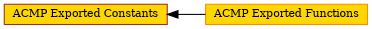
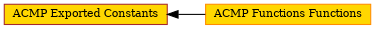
  digraph {
    rankdir=LR
    fontname="DejaVu Serif"
    node [fillcolor=gold fontname="DejaVu Serif" fontsize=10 shape=box style=filled]
    n1 [color=brown height=0.2 label="ACMP Exported Constants" width=0.4]
-   n2 [color=darkorange fontcolor=black height=0.2 label="ACMP Exported Functions" width=0.4]
+   n2 [color=darkorange fontcolor=black height=0.2 label="ACMP Functions Functions" width=0.4]
    n1 -> n2 [dir=back fontname="DejaVu Serif" fontsize=10 labelfontname=Helvetica labelfontsize=10 shape=plaintext style=solid]
  }
